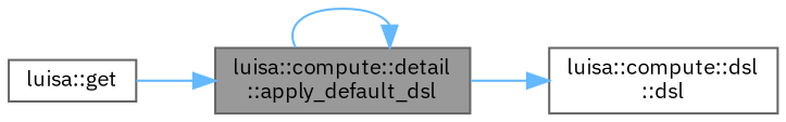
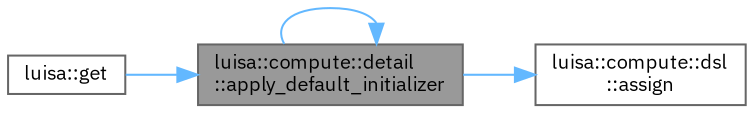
  digraph {
    fontname="IBM Plex Sans"
    rankdir=LR
    node [color=grey40 fillcolor=white fontname="IBM Plex Sans" fontsize=10 shape=box style=filled]
    edge [color=steelblue1 fontname="IBM Plex Sans" fontsize=10 labelfontname=Helvetica labelfontsize=10 style=solid]
-   n1 [color=gray40 fillcolor=grey60 fontcolor=black height=0.2 label="luisa::compute::detail\l::apply_default_dsl" width=0.4]
-   n2 [height=0.2 label="luisa::compute::dsl\l::dsl" width=0.4]
+   n1 [color=gray40 fillcolor=grey60 fontcolor=black height=0.2 label="luisa::compute::detail\l::apply_default_initializer" width=0.4]
+   n2 [height=0.2 label="luisa::compute::dsl\l::assign" width=0.4]
    n3 [height=0.2 label="luisa::get" width=0.4]
    n1 -> n1
    n1 -> n2
    n3 -> n1
  }
